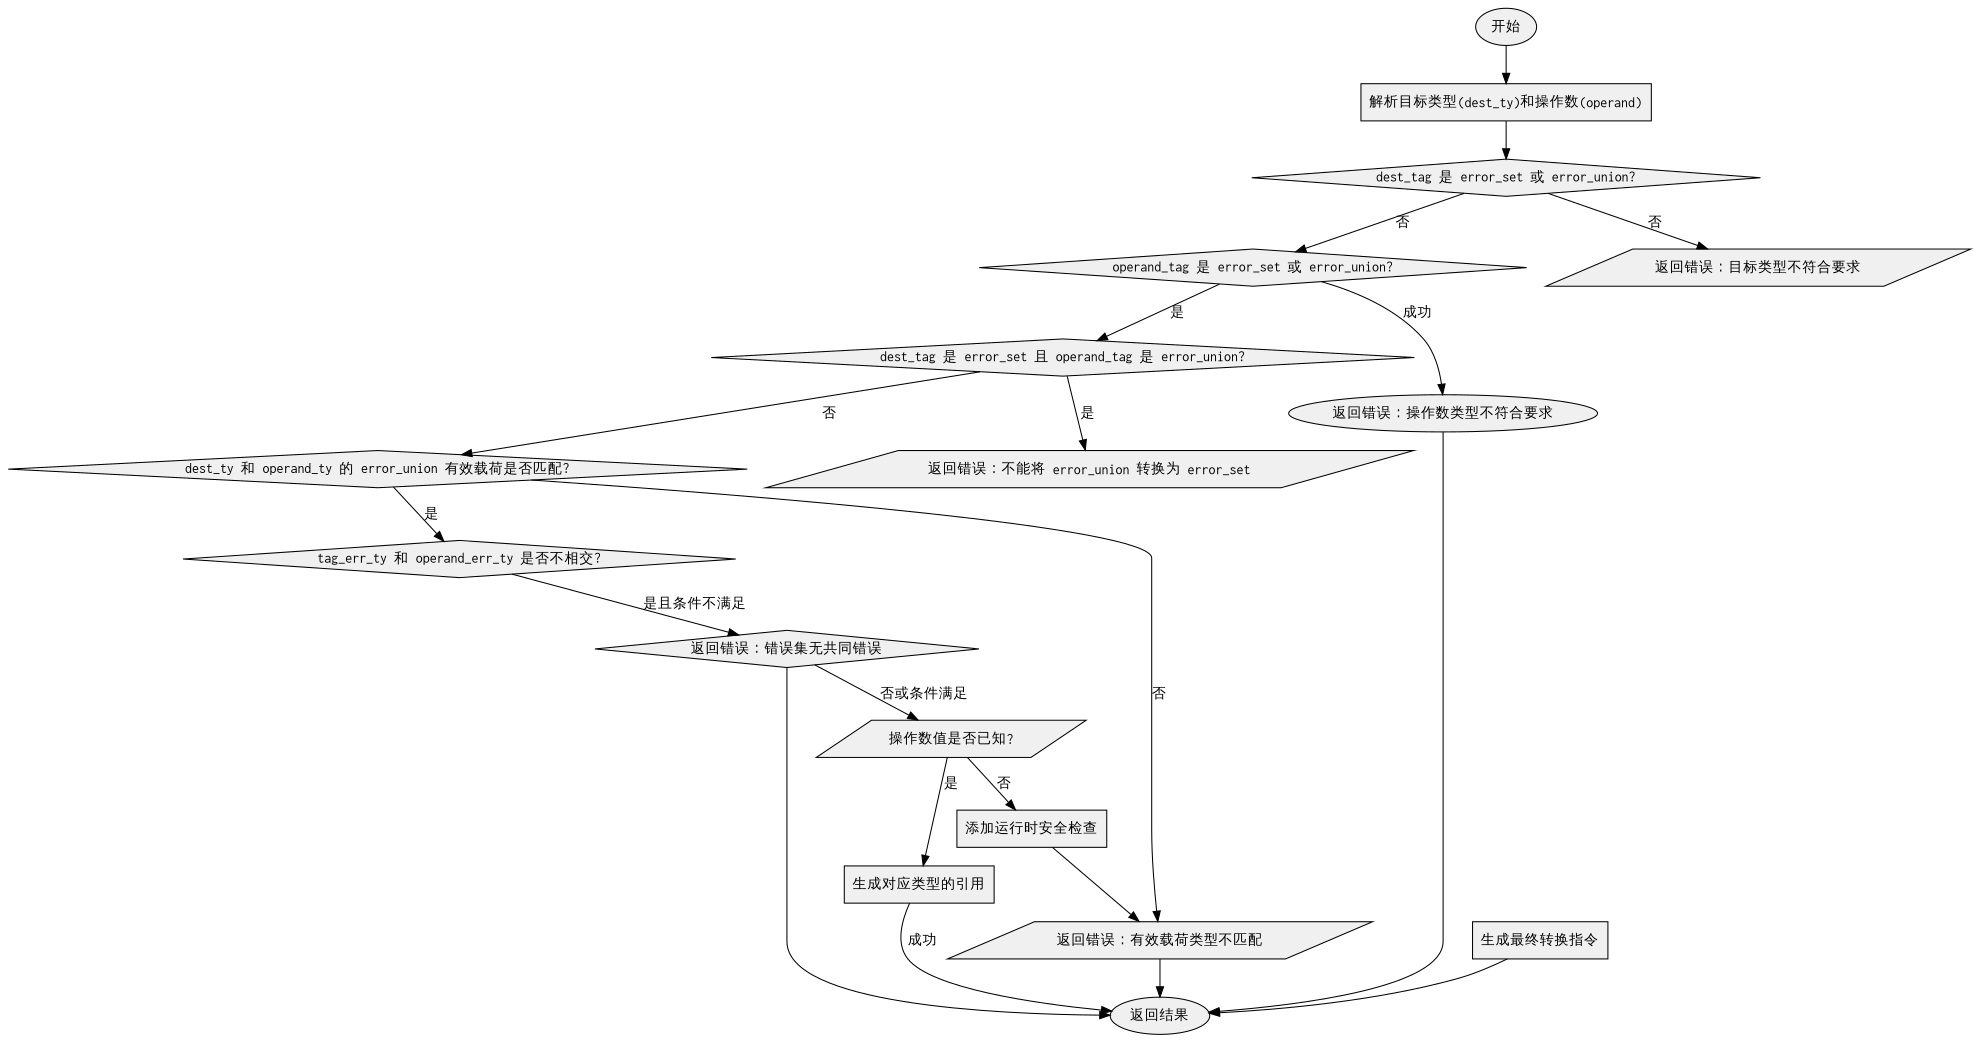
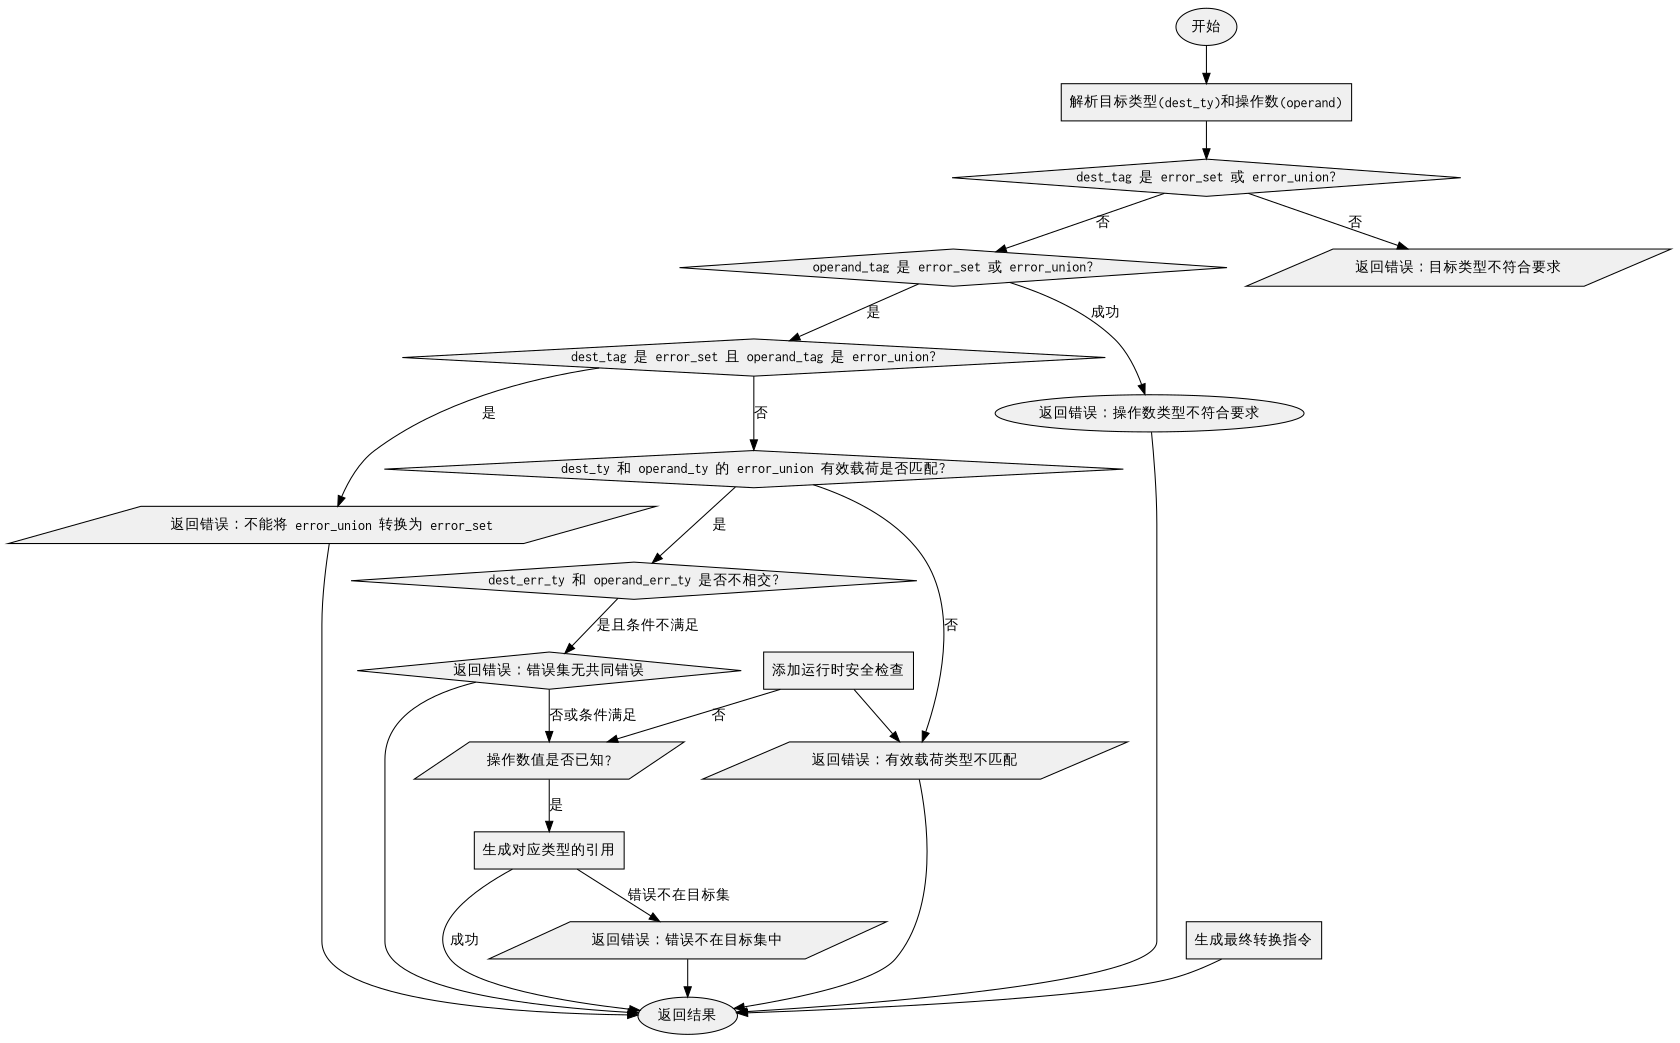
  digraph {
    node [fillcolor="#f0f0f0" fontname=Courier shape=diamond style=filled]
    edge [fontname=Courier]
    n1 [label="开始" shape=ellipse]
    n2 [label="解析目标类型(dest_ty)和操作数(operand)" shape=rectangle]
    n3 [label="dest_tag 是 error_set 或 error_union?"]
    n4 [label="operand_tag 是 error_set 或 error_union?"]
    n5 [label="返回错误：目标类型不符合要求" shape=parallelogram]
    n6 [label="dest_tag 是 error_set 且 operand_tag 是 error_union?"]
    n7 [label="返回错误：操作数类型不符合要求" shape=ellipse]
    n8 [label="dest_ty 和 operand_ty 的 error_union 有效载荷是否匹配?"]
    n9 [label="返回错误：不能将 error_union 转换为 error_set" shape=parallelogram]
    n10 [label="返回结果" shape=ellipse]
-   n11 [label="tag_err_ty 和 operand_err_ty 是否不相交?"]
+   n11 [label="dest_err_ty 和 operand_err_ty 是否不相交?"]
    n12 [label="返回错误：有效载荷类型不匹配" shape=parallelogram]
    n13 [label="返回错误：错误集无共同错误"]
    n14 [label="操作数值是否已知?" shape=parallelogram]
    n15 [label="生成对应类型的引用" shape=rectangle]
    n16 [label="添加运行时安全检查" shape=rectangle]
+   n17 [label="返回错误：错误不在目标集中" shape=parallelogram]
    n18 [label="生成最终转换指令" shape=rectangle]
    n1 -> n2
    n2 -> n3
    n3 -> n4 [label="否"]
    n3 -> n5 [label="否"]
    n4 -> n6 [label="是"]
    n4 -> n7 [label="成功"]
    n6 -> n8 [label="否"]
    n6 -> n9 [label="是"]
    n7 -> n10
    n8 -> n11 [label="是"]
    n8 -> n12 [label="否"]
+   n9 -> n10
    n11 -> n13 [label="是且条件不满足"]
    n12 -> n10
    n13 -> n10
    n13 -> n14 [label="否或条件满足"]
    n14 -> n15 [label="是"]
-   n14 -> n16 [label="否"]
+   n16 -> n14 [label="否"]
    n15 -> n10 [label="成功"]
+   n15 -> n17 [label="错误不在目标集"]
    n16 -> n12
+   n17 -> n10
    n18 -> n10
  }
